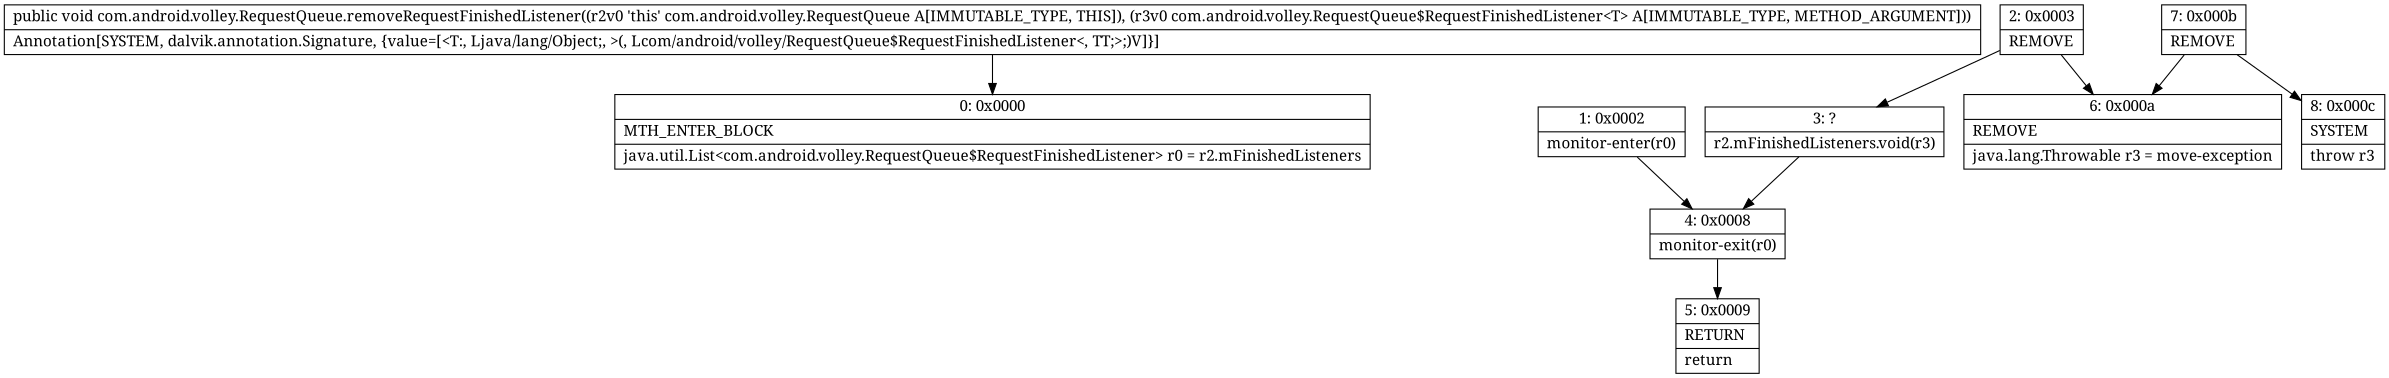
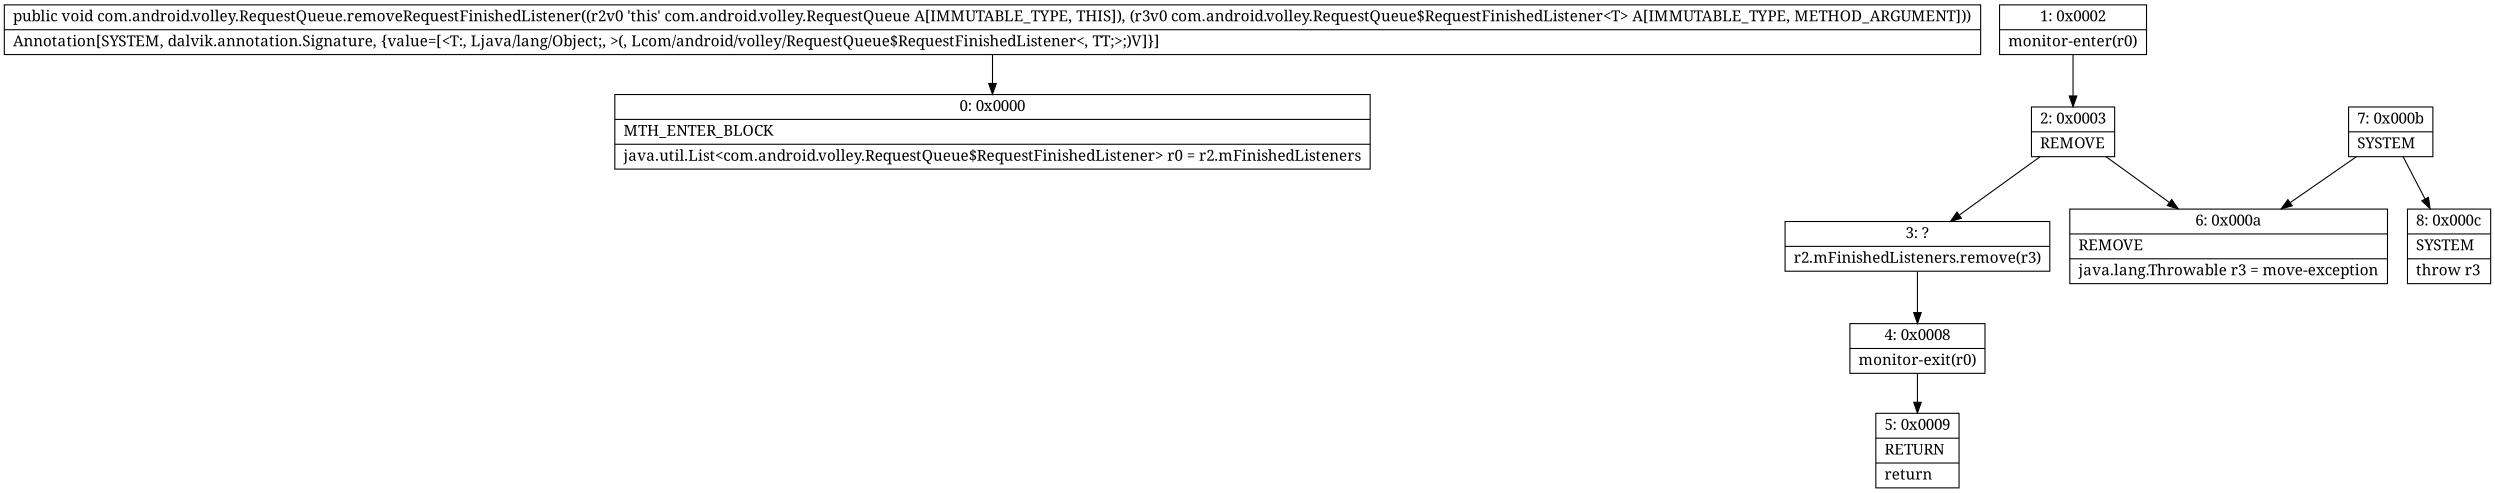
  digraph {
    fontname="Noto Serif"
    node [fontname="Noto Serif" shape=record]
    edge [fontname="Noto Serif"]
    n1 [label="{0\:\ 0x0000|MTH_ENTER_BLOCK\l|java.util.List\<com.android.volley.RequestQueue$RequestFinishedListener\> r0 = r2.mFinishedListeners\l}"]
    n2 [label="{1\:\ 0x0002|monitor\-enter(r0)\l}"]
    n3 [label="{2\:\ 0x0003|REMOVE\l}"]
-   n4 [label="{3\:\ ?|r2.mFinishedListeners.void(r3)\l}"]
+   n4 [label="{3\:\ ?|r2.mFinishedListeners.remove(r3)\l}"]
    n5 [label="{6\:\ 0x000a|REMOVE\l|java.lang.Throwable r3 = move\-exception\l}"]
    n6 [label="{4\:\ 0x0008|monitor\-exit(r0)\l}"]
    n7 [label="{5\:\ 0x0009|RETURN\l|return\l}"]
-   n8 [label="{7\:\ 0x000b|REMOVE\l}"]
+   n8 [label="{7\:\ 0x000b|SYSTEM\l}"]
    n9 [label="{8\:\ 0x000c|SYSTEM\l|throw r3\l}"]
    n10 [label="{public void com.android.volley.RequestQueue.removeRequestFinishedListener((r2v0 'this' com.android.volley.RequestQueue A[IMMUTABLE_TYPE, THIS]), (r3v0 com.android.volley.RequestQueue$RequestFinishedListener\<T\> A[IMMUTABLE_TYPE, METHOD_ARGUMENT]))  | Annotation[SYSTEM, dalvik.annotation.Signature, \{value=[\<T:, Ljava\/lang\/Object;, \>(, Lcom\/android\/volley\/RequestQueue$RequestFinishedListener\<, TT;\>;)V]\}]\l}"]
-   n2 -> n6
+   n2 -> n3
    n3 -> n4
    n3 -> n5
    n4 -> n6
    n6 -> n7
    n8 -> n5
    n8 -> n9
    n10 -> n1
  }
